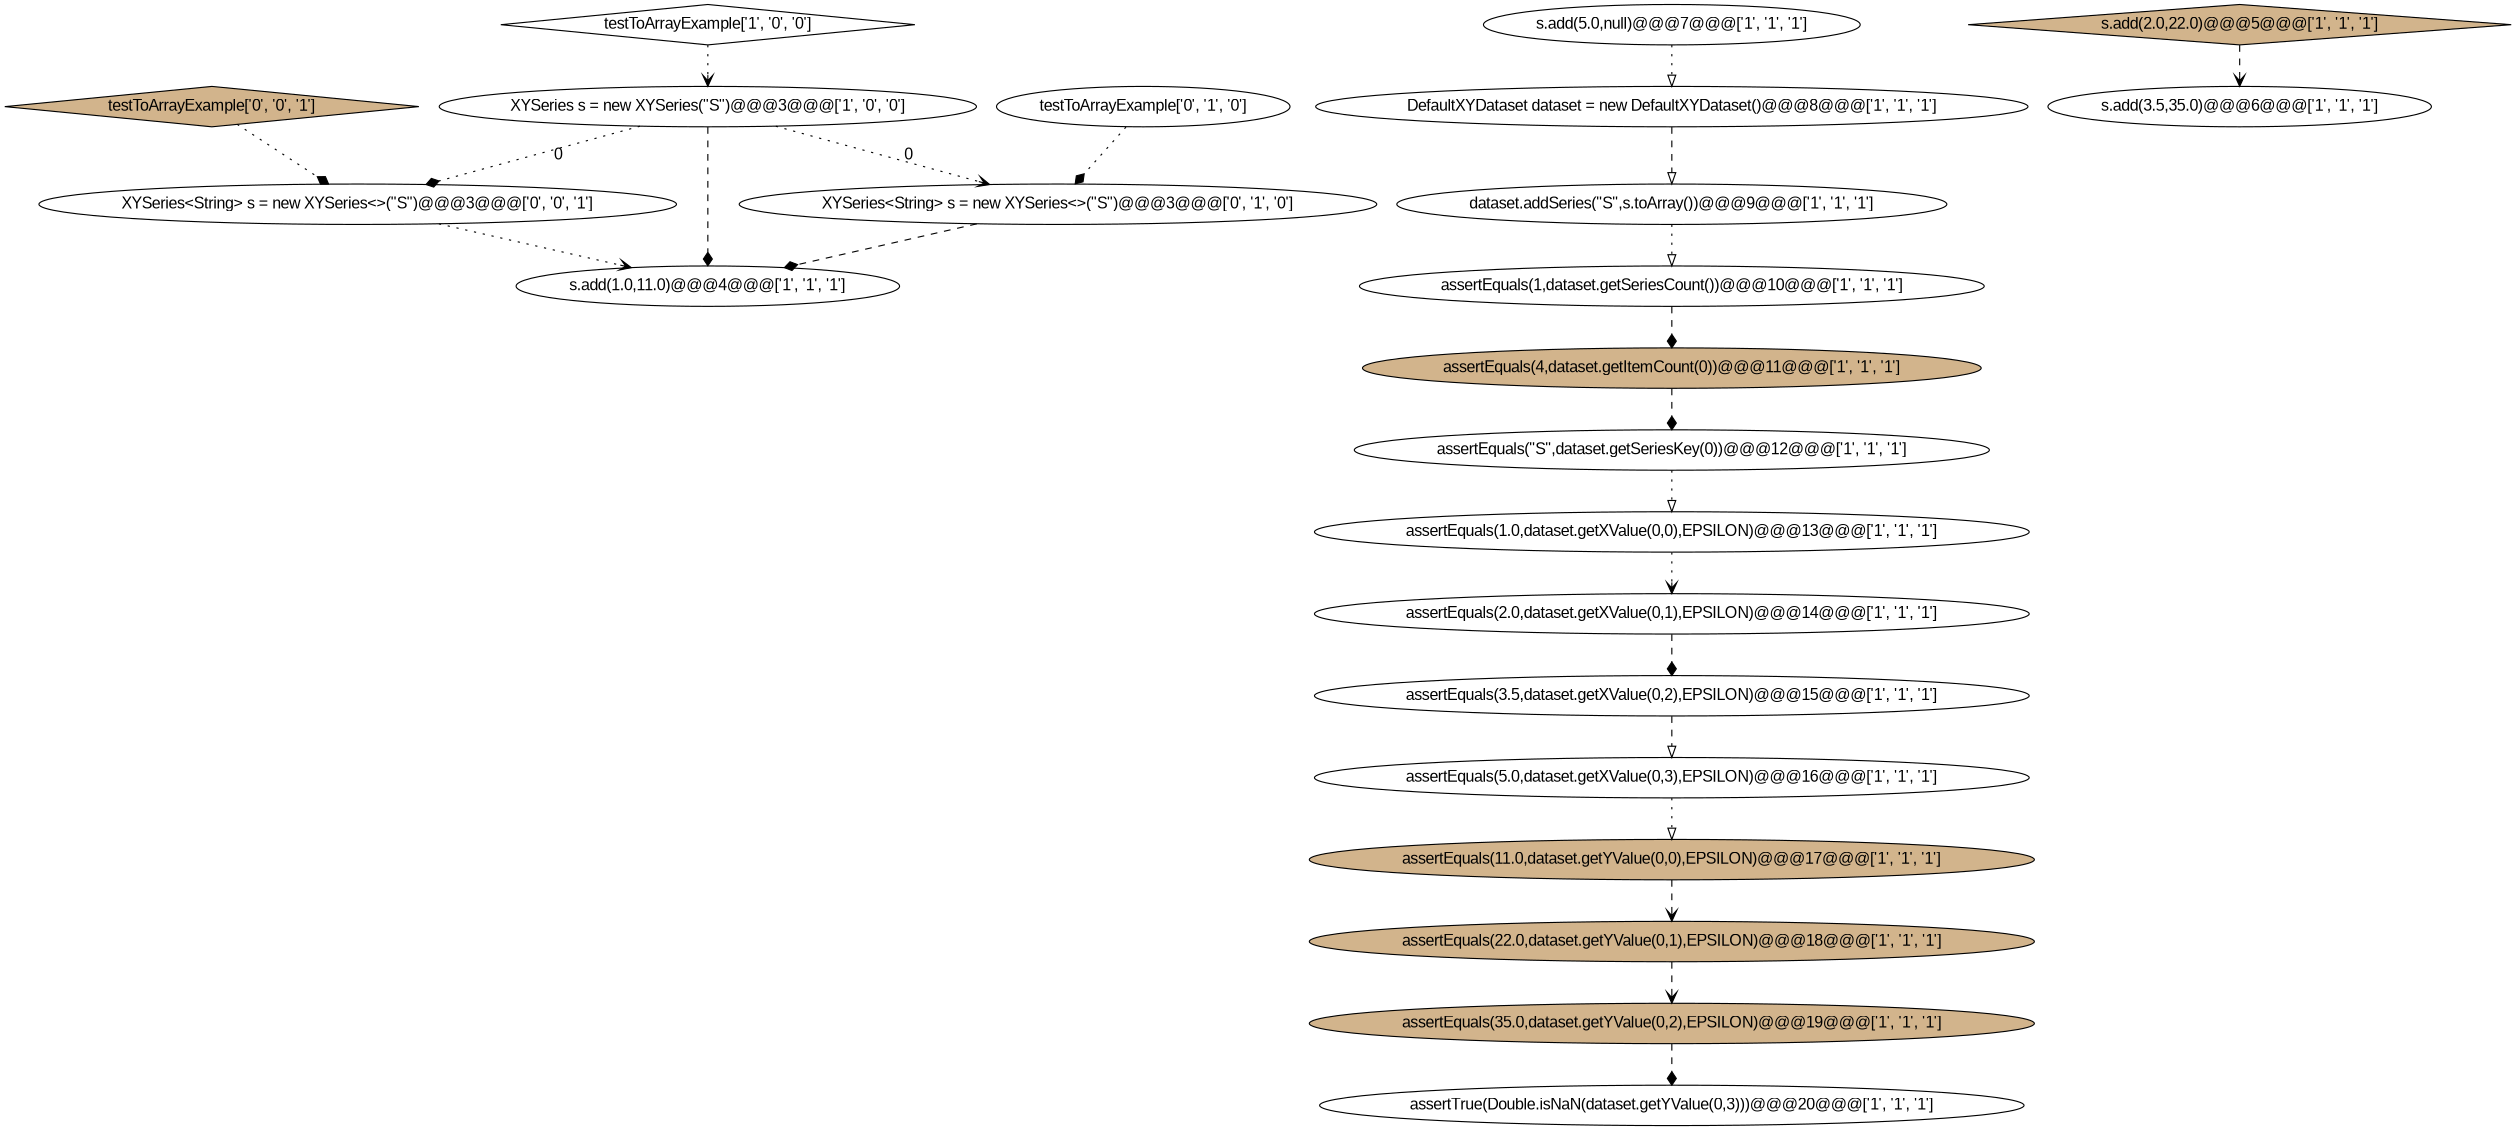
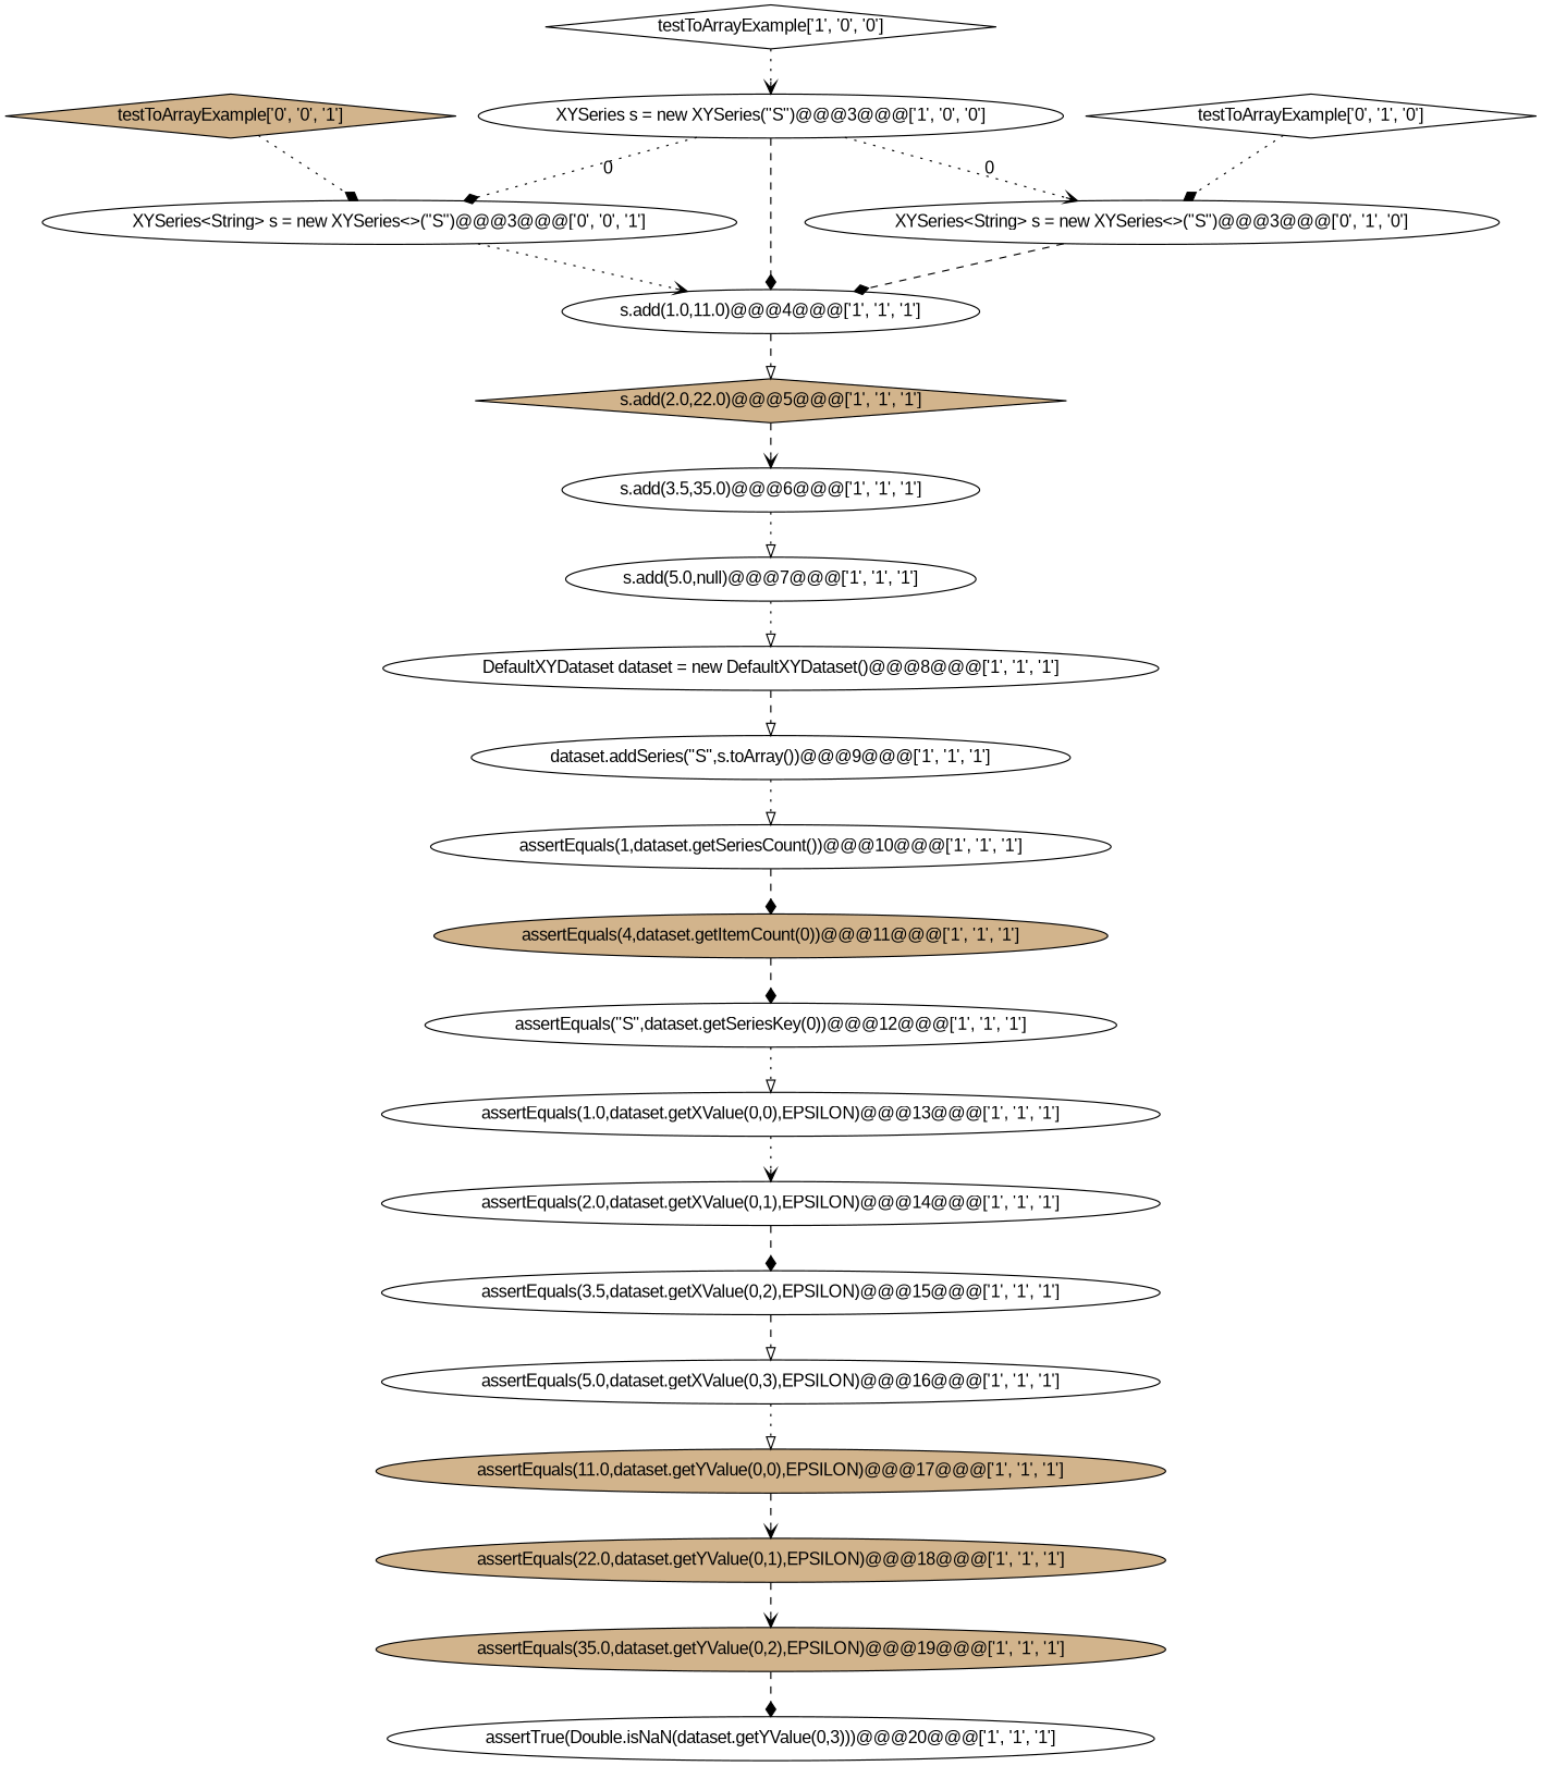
  digraph {
    fontname="Liberation Sans"
    node [fillcolor=white fontname="Liberation Sans" shape=ellipse style=filled]
    edge [arrowhead=diamond fontname="Liberation Sans" style=dotted]
    n1 [label="testToArrayExample['1', '0', '0']" shape=diamond]
    n2 [label="XYSeries s = new XYSeries(\"S\")@@@3@@@['1', '0', '0']"]
    n3 [label="XYSeries<String> s = new XYSeries<>(\"S\")@@@3@@@['0', '1', '0']"]
    n4 [label="XYSeries<String> s = new XYSeries<>(\"S\")@@@3@@@['0', '0', '1']"]
    n5 [label="s.add(1.0,11.0)@@@4@@@['1', '1', '1']"]
    n6 [label="assertEquals(2.0,dataset.getXValue(0,1),EPSILON)@@@14@@@['1', '1', '1']"]
    n7 [label="assertEquals(3.5,dataset.getXValue(0,2),EPSILON)@@@15@@@['1', '1', '1']"]
    n8 [label="assertEquals(5.0,dataset.getXValue(0,3),EPSILON)@@@16@@@['1', '1', '1']"]
    n9 [label="assertEquals(1.0,dataset.getXValue(0,0),EPSILON)@@@13@@@['1', '1', '1']"]
    n10 [label="dataset.addSeries(\"S\",s.toArray())@@@9@@@['1', '1', '1']"]
    n11 [label="assertEquals(1,dataset.getSeriesCount())@@@10@@@['1', '1', '1']"]
    n12 [fillcolor=tan label="assertEquals(4,dataset.getItemCount(0))@@@11@@@['1', '1', '1']"]
    n13 [fillcolor=tan label="assertEquals(22.0,dataset.getYValue(0,1),EPSILON)@@@18@@@['1', '1', '1']"]
    n14 [fillcolor=tan label="assertEquals(35.0,dataset.getYValue(0,2),EPSILON)@@@19@@@['1', '1', '1']"]
    n15 [label="assertTrue(Double.isNaN(dataset.getYValue(0,3)))@@@20@@@['1', '1', '1']"]
-   n16 [label="testToArrayExample['0', '1', '0']"]
+   n16 [label="testToArrayExample['0', '1', '0']" shape=diamond]
    n17 [fillcolor=tan label="s.add(2.0,22.0)@@@5@@@['1', '1', '1']" shape=diamond]
    n18 [label="assertEquals(\"S\",dataset.getSeriesKey(0))@@@12@@@['1', '1', '1']"]
    n19 [label="s.add(5.0,null)@@@7@@@['1', '1', '1']"]
    n20 [label="DefaultXYDataset dataset = new DefaultXYDataset()@@@8@@@['1', '1', '1']"]
    n21 [fillcolor=tan label="testToArrayExample['0', '0', '1']" shape=diamond]
    n22 [label="s.add(3.5,35.0)@@@6@@@['1', '1', '1']"]
    n23 [fillcolor=tan label="assertEquals(11.0,dataset.getYValue(0,0),EPSILON)@@@17@@@['1', '1', '1']"]
    n1 -> n2 [arrowhead=vee]
    n2 -> n3 [arrowhead=vee label=0]
    n2 -> n4 [label=0]
    n2 -> n5 [style=dashed]
    n3 -> n5 [style=dashed]
    n4 -> n5 [arrowhead=vee]
+   n5 -> n17 [arrowhead=onormal style=dashed]
    n6 -> n7 [style=dashed]
    n7 -> n8 [arrowhead=onormal style=dashed]
    n8 -> n23 [arrowhead=onormal]
    n9 -> n6 [arrowhead=vee]
    n10 -> n11 [arrowhead=onormal]
    n11 -> n12 [style=dashed]
    n12 -> n18 [style=dashed]
    n13 -> n14 [arrowhead=vee style=dashed]
    n14 -> n15 [style=dashed]
    n16 -> n3
    n17 -> n22 [arrowhead=vee style=dashed]
    n18 -> n9 [arrowhead=onormal]
    n19 -> n20 [arrowhead=onormal]
    n20 -> n10 [arrowhead=onormal style=dashed]
    n21 -> n4
+   n22 -> n19 [arrowhead=onormal]
    n23 -> n13 [arrowhead=vee style=dashed]
  }
